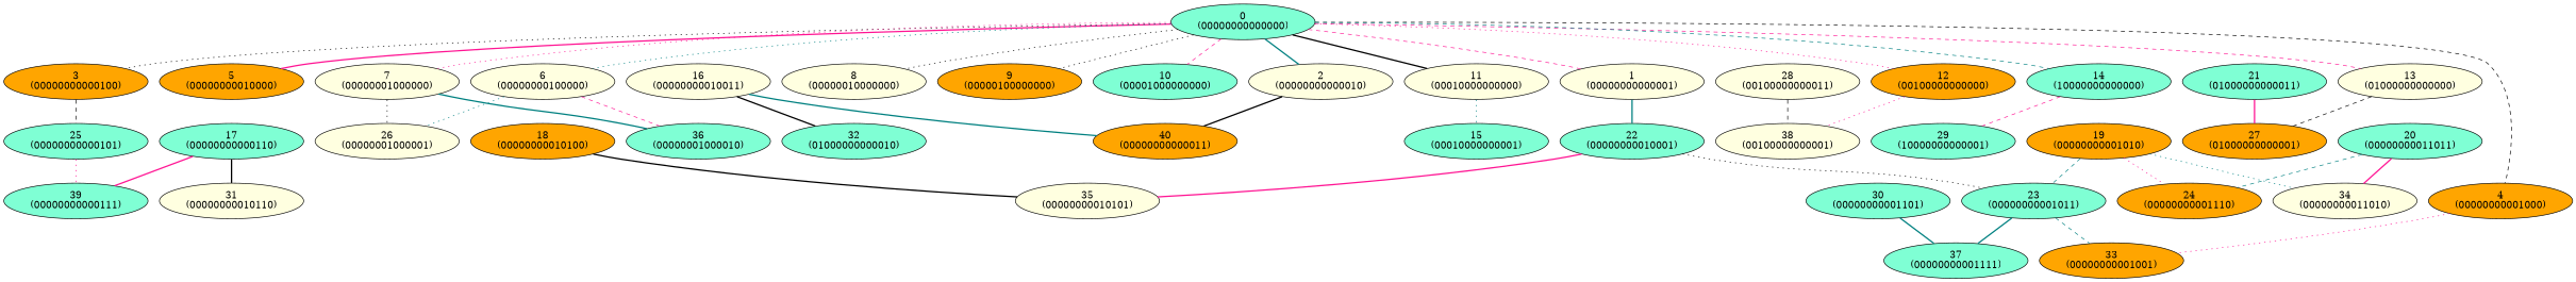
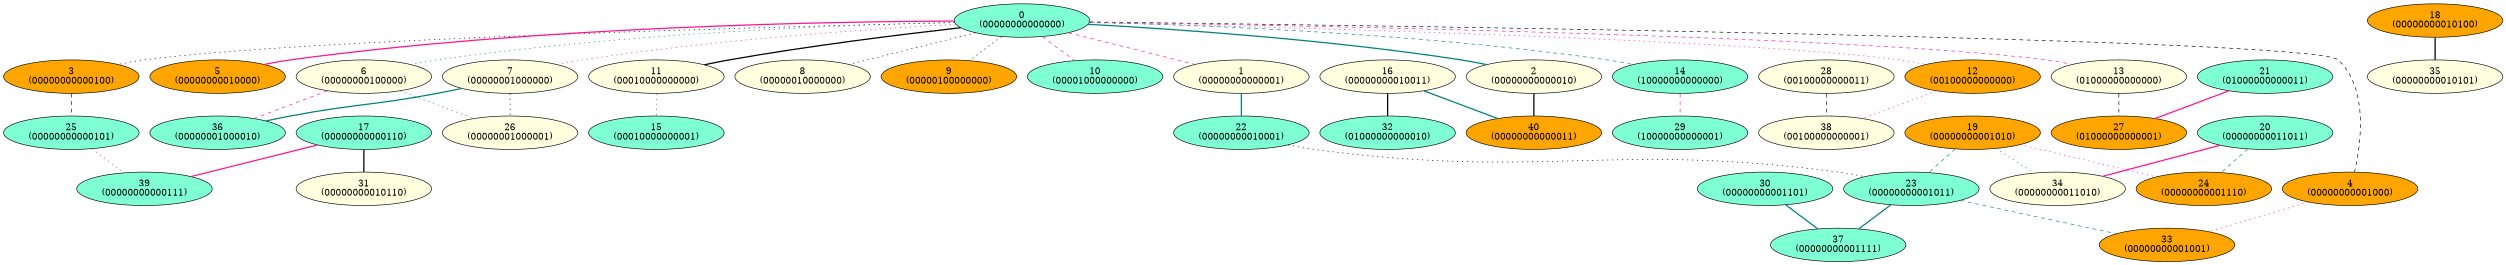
  graph {
    node [fillcolor=aquamarine style=filled]
    edge [color=deeppink style=bold]
    "1\n(00000000000001)" [fillcolor=lightyellow]
    "0\n(00000000000000)"
    "2\n(00000000000010)" [fillcolor=lightyellow]
    "3\n(00000000000100)" [fillcolor=orange]
    "4\n(00000000001000)" [fillcolor=orange]
    "5\n(00000000010000)" [fillcolor=orange]
    "6\n(00000000100000)" [fillcolor=lightyellow]
    "7\n(00000001000000)" [fillcolor=lightyellow]
    "8\n(00000010000000)" [fillcolor=lightyellow]
    "9\n(00000100000000)" [fillcolor=orange]
    "10\n(00001000000000)"
    "11\n(00010000000000)" [fillcolor=lightyellow]
    "12\n(00100000000000)" [fillcolor=orange]
    "13\n(01000000000000)" [fillcolor=lightyellow]
    "14\n(10000000000000)"
    "22\n(00000000010001)"
    "40\n(00000000000011)" [fillcolor=orange]
    "25\n(00000000000101)"
    "33\n(00000000001001)" [fillcolor=orange]
    "26\n(00000001000001)" [fillcolor=lightyellow]
    "36\n(00000001000010)"
    "15\n(00010000000001)"
    "38\n(00100000000001)" [fillcolor=lightyellow]
    "27\n(01000000000001)" [fillcolor=orange]
    "29\n(10000000000001)"
    "35\n(00000000010101)" [fillcolor=lightyellow]
    "23\n(00000000001011)"
    "39\n(00000000000111)"
    "37\n(00000000001111)"
    "16\n(00000000010011)" [fillcolor=lightyellow]
    "32\n(01000000000010)"
    "17\n(00000000000110)"
    "31\n(00000000010110)" [fillcolor=lightyellow]
    "18\n(00000000010100)" [fillcolor=orange]
    "19\n(00000000001010)" [fillcolor=orange]
    "24\n(00000000001110)" [fillcolor=orange]
    "34\n(00000000011010)" [fillcolor=lightyellow]
    "20\n(00000000011011)"
    "21\n(01000000000011)"
    "28\n(00100000000011)" [fillcolor=lightyellow]
    "30\n(00000000001101)"
    "1\n(00000000000001)" -- "22\n(00000000010001)" [color=teal]
    "0\n(00000000000000)" -- "1\n(00000000000001)" [style=dashed]
    "0\n(00000000000000)" -- "2\n(00000000000010)" [color=teal]
    "0\n(00000000000000)" -- "3\n(00000000000100)" [color=black style=dotted]
    "0\n(00000000000000)" -- "4\n(00000000001000)" [color=black style=dashed]
    "0\n(00000000000000)" -- "5\n(00000000010000)"
    "0\n(00000000000000)" -- "6\n(00000000100000)" [color=teal style=dotted]
    "0\n(00000000000000)" -- "7\n(00000001000000)" [style=dotted]
    "0\n(00000000000000)" -- "8\n(00000010000000)" [color=black style=dotted]
    "0\n(00000000000000)" -- "9\n(00000100000000)" [color=black style=dotted]
    "0\n(00000000000000)" -- "10\n(00001000000000)" [style=dashed]
    "0\n(00000000000000)" -- "11\n(00010000000000)" [color=black]
    "0\n(00000000000000)" -- "12\n(00100000000000)" [style=dotted]
    "0\n(00000000000000)" -- "13\n(01000000000000)" [style=dashed]
    "0\n(00000000000000)" -- "14\n(10000000000000)" [color=teal style=dashed]
    "2\n(00000000000010)" -- "40\n(00000000000011)" [color=black]
    "3\n(00000000000100)" -- "25\n(00000000000101)" [color=black style=dashed]
    "4\n(00000000001000)" -- "33\n(00000000001001)" [style=dotted]
    "6\n(00000000100000)" -- "26\n(00000001000001)" [color=teal style=dotted]
    "6\n(00000000100000)" -- "36\n(00000001000010)" [style=dashed]
    "7\n(00000001000000)" -- "26\n(00000001000001)" [color=black style=dotted]
    "7\n(00000001000000)" -- "36\n(00000001000010)" [color=teal]
    "11\n(00010000000000)" -- "15\n(00010000000001)" [color=teal style=dotted]
    "12\n(00100000000000)" -- "38\n(00100000000001)" [style=dotted]
    "13\n(01000000000000)" -- "27\n(01000000000001)" [color=black style=dashed]
    "14\n(10000000000000)" -- "29\n(10000000000001)" [style=dashed]
-   "22\n(00000000010001)" -- "35\n(00000000010101)"
    "22\n(00000000010001)" -- "23\n(00000000001011)" [color=black style=dotted]
    "25\n(00000000000101)" -- "39\n(00000000000111)" [style=dotted]
    "23\n(00000000001011)" -- "33\n(00000000001001)" [color=teal style=dashed]
    "23\n(00000000001011)" -- "37\n(00000000001111)" [color=teal]
    "16\n(00000000010011)" -- "40\n(00000000000011)" [color=teal]
    "16\n(00000000010011)" -- "32\n(01000000000010)" [color=black]
    "17\n(00000000000110)" -- "39\n(00000000000111)"
    "17\n(00000000000110)" -- "31\n(00000000010110)" [color=black]
    "18\n(00000000010100)" -- "35\n(00000000010101)" [color=black]
    "19\n(00000000001010)" -- "23\n(00000000001011)" [color=teal style=dashed]
    "19\n(00000000001010)" -- "24\n(00000000001110)" [style=dotted]
    "19\n(00000000001010)" -- "34\n(00000000011010)" [color=teal style=dotted]
    "20\n(00000000011011)" -- "24\n(00000000001110)" [color=teal style=dashed]
    "20\n(00000000011011)" -- "34\n(00000000011010)"
    "21\n(01000000000011)" -- "27\n(01000000000001)"
    "28\n(00100000000011)" -- "38\n(00100000000001)" [color=black style=dashed]
    "30\n(00000000001101)" -- "37\n(00000000001111)" [color=teal]
  }
